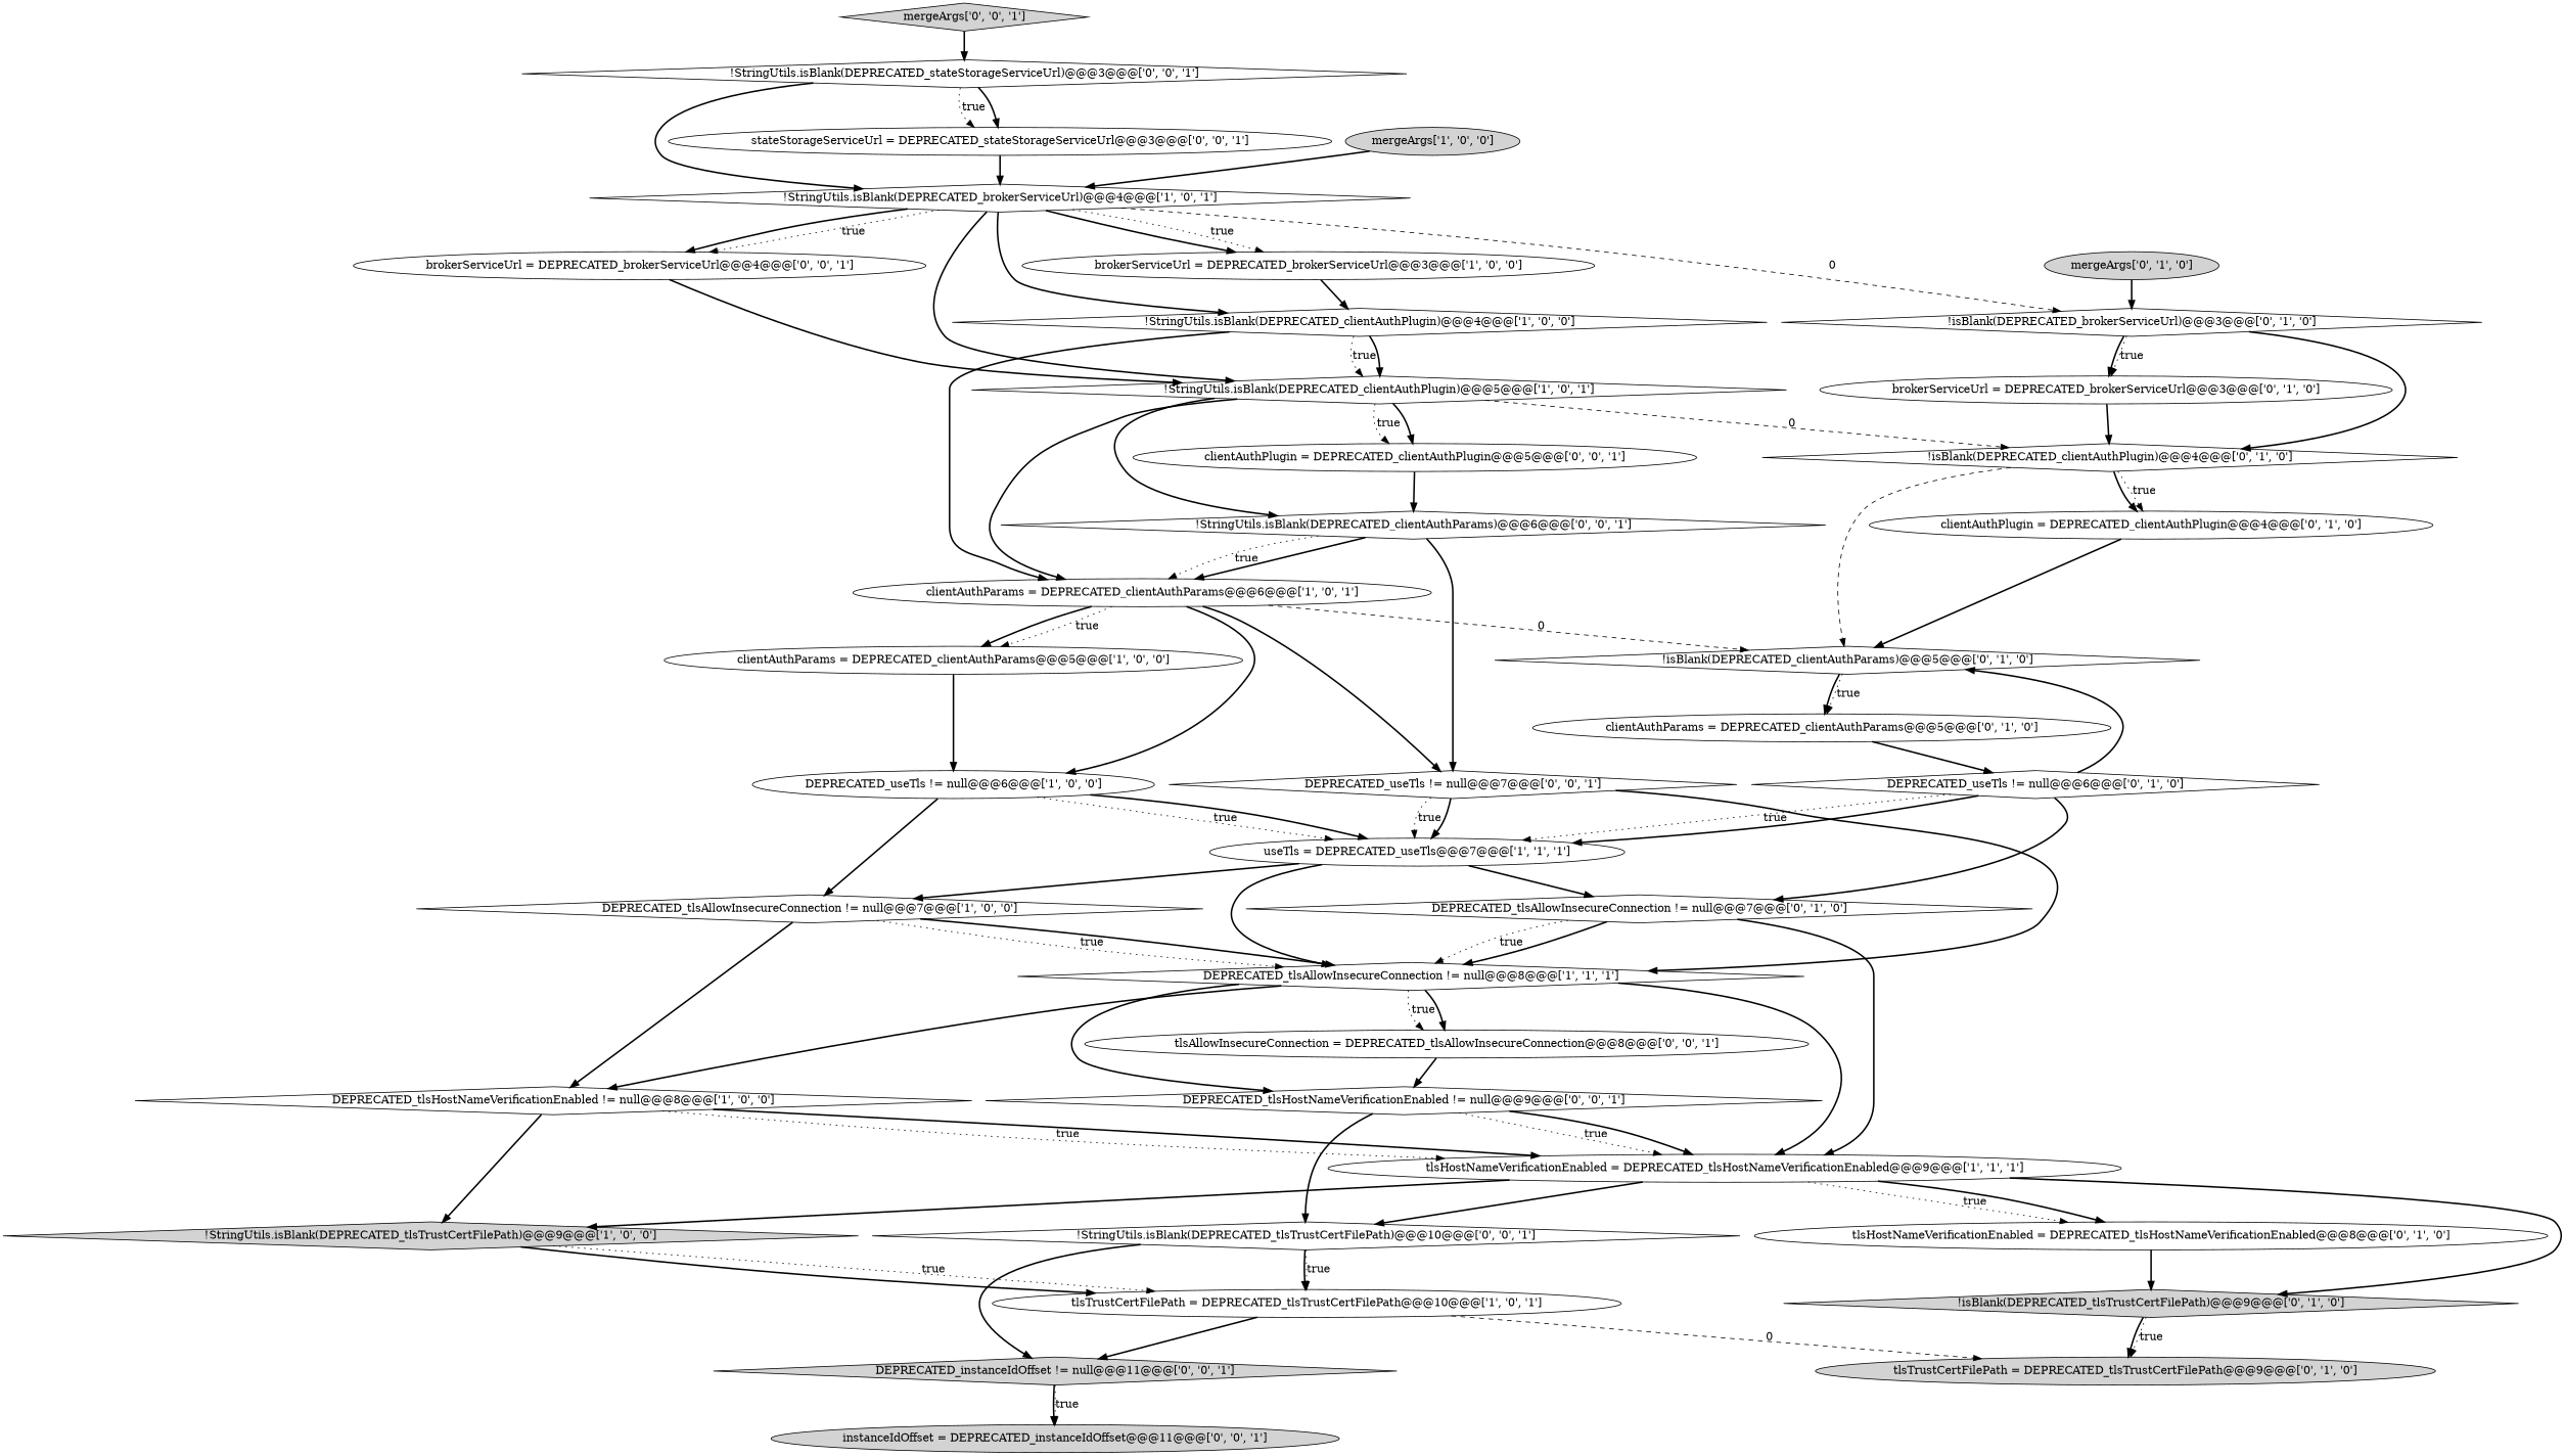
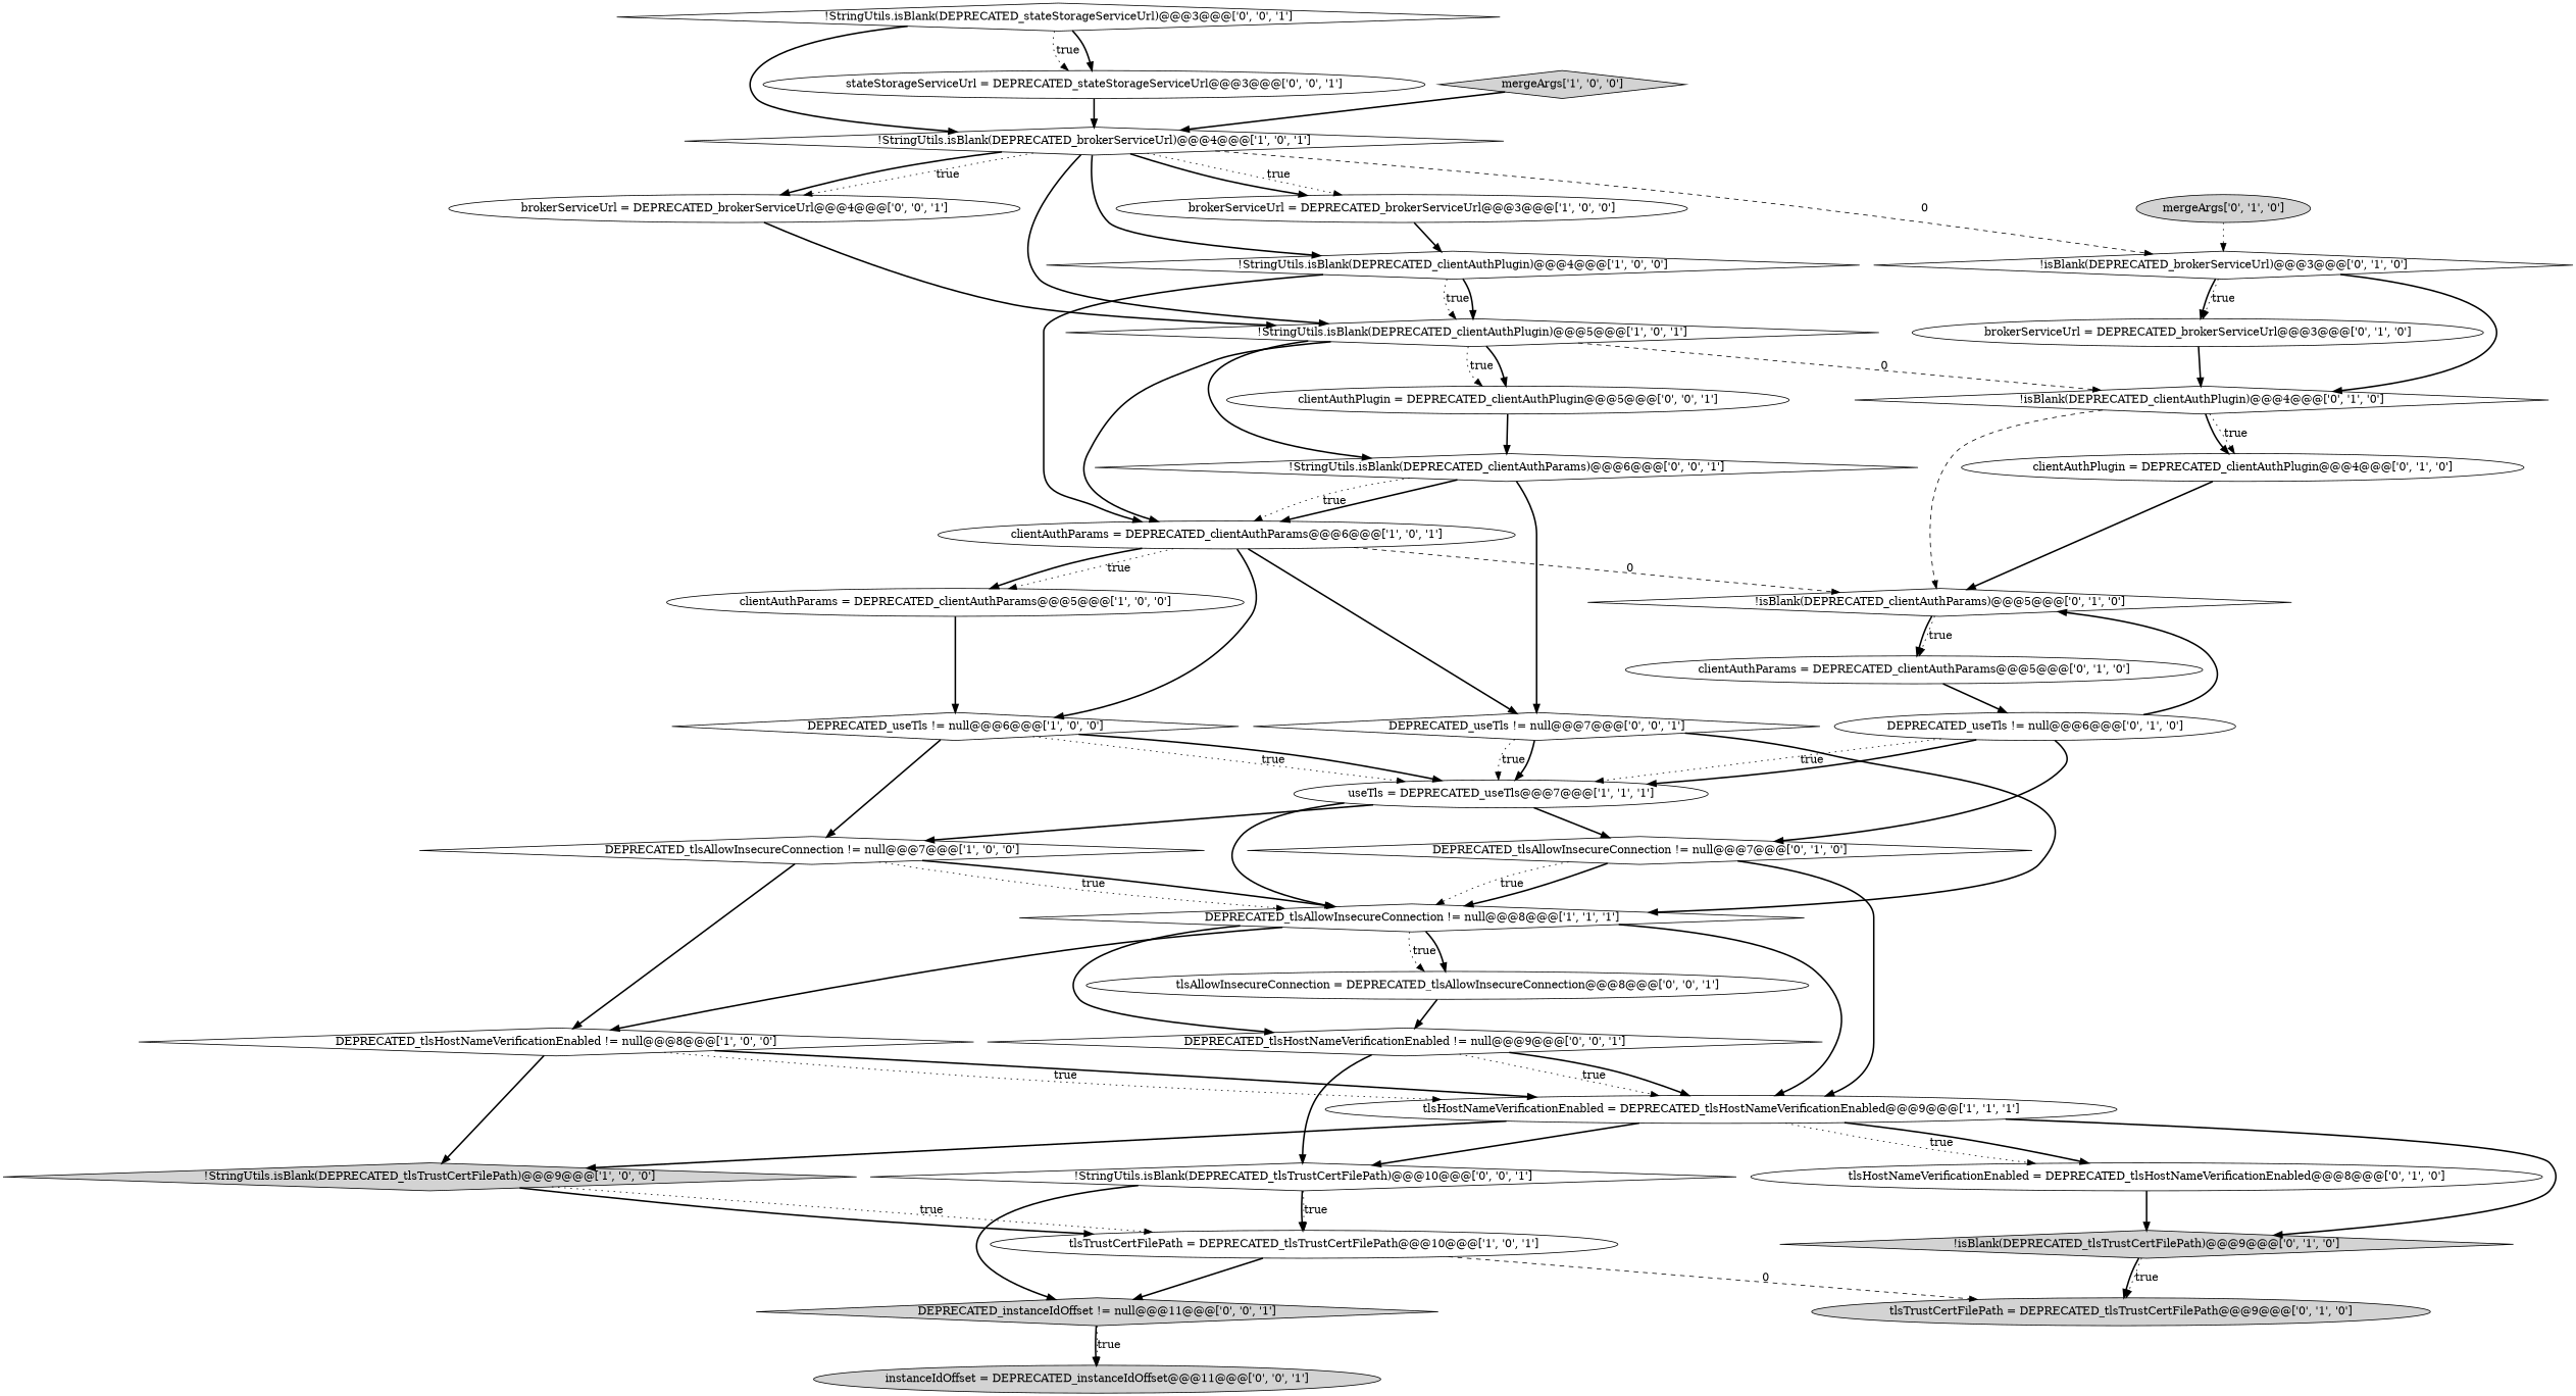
  digraph {
    node [fillcolor=white shape=diamond style=filled]
    edge [style=bold]
    n1 [label="clientAuthPlugin = DEPRECATED_clientAuthPlugin@@@4@@@['0', '1', '0']" shape=ellipse]
    n2 [label="!isBlank(DEPRECATED_clientAuthParams)@@@5@@@['0', '1', '0']"]
    n3 [label="clientAuthParams = DEPRECATED_clientAuthParams@@@5@@@['0', '1', '0']" shape=ellipse]
    n4 [fillcolor=lightgray label="!isBlank(DEPRECATED_tlsTrustCertFilePath)@@@9@@@['0', '1', '0']"]
    n5 [fillcolor=lightgray label="tlsTrustCertFilePath = DEPRECATED_tlsTrustCertFilePath@@@9@@@['0', '1', '0']" shape=ellipse]
    n6 [label="DEPRECATED_tlsHostNameVerificationEnabled != null@@@8@@@['1', '0', '0']"]
    n7 [fillcolor=lightgray label="!StringUtils.isBlank(DEPRECATED_tlsTrustCertFilePath)@@@9@@@['1', '0', '0']"]
    n8 [label="tlsHostNameVerificationEnabled = DEPRECATED_tlsHostNameVerificationEnabled@@@9@@@['1', '1', '1']" shape=ellipse]
    n9 [label="tlsTrustCertFilePath = DEPRECATED_tlsTrustCertFilePath@@@10@@@['1', '0', '1']" shape=ellipse]
    n10 [label="!StringUtils.isBlank(DEPRECATED_tlsTrustCertFilePath)@@@10@@@['0', '0', '1']"]
    n11 [label="tlsHostNameVerificationEnabled = DEPRECATED_tlsHostNameVerificationEnabled@@@8@@@['0', '1', '0']" shape=ellipse]
    n12 [label="!StringUtils.isBlank(DEPRECATED_clientAuthPlugin)@@@5@@@['1', '0', '1']"]
    n13 [label="!isBlank(DEPRECATED_clientAuthPlugin)@@@4@@@['0', '1', '0']"]
    n14 [label="!StringUtils.isBlank(DEPRECATED_clientAuthParams)@@@6@@@['0', '0', '1']"]
    n15 [label="clientAuthParams = DEPRECATED_clientAuthParams@@@6@@@['1', '0', '1']" shape=ellipse]
    n16 [label="clientAuthPlugin = DEPRECATED_clientAuthPlugin@@@5@@@['0', '0', '1']" shape=ellipse]
    n17 [label="DEPRECATED_useTls != null@@@7@@@['0', '0', '1']"]
    n18 [label="clientAuthParams = DEPRECATED_clientAuthParams@@@5@@@['1', '0', '0']" shape=ellipse]
-   n19 [label="DEPRECATED_useTls != null@@@6@@@['1', '0', '0']" shape=ellipse]
+   n19 [label="DEPRECATED_useTls != null@@@6@@@['1', '0', '0']"]
    n20 [label="useTls = DEPRECATED_useTls@@@7@@@['1', '1', '1']" shape=ellipse]
    n21 [label="DEPRECATED_tlsAllowInsecureConnection != null@@@7@@@['0', '1', '0']"]
    n22 [label="DEPRECATED_tlsAllowInsecureConnection != null@@@7@@@['1', '0', '0']"]
    n23 [label="DEPRECATED_tlsAllowInsecureConnection != null@@@8@@@['1', '1', '1']"]
    n24 [label="DEPRECATED_tlsHostNameVerificationEnabled != null@@@9@@@['0', '0', '1']"]
    n25 [label="tlsAllowInsecureConnection = DEPRECATED_tlsAllowInsecureConnection@@@8@@@['0', '0', '1']" shape=ellipse]
    n26 [fillcolor=lightgray label="instanceIdOffset = DEPRECATED_instanceIdOffset@@@11@@@['0', '0', '1']" shape=ellipse]
    n27 [label="brokerServiceUrl = DEPRECATED_brokerServiceUrl@@@4@@@['0', '0', '1']" shape=ellipse]
    n28 [label="!StringUtils.isBlank(DEPRECATED_stateStorageServiceUrl)@@@3@@@['0', '0', '1']"]
    n29 [label="stateStorageServiceUrl = DEPRECATED_stateStorageServiceUrl@@@3@@@['0', '0', '1']" shape=ellipse]
    n30 [label="!StringUtils.isBlank(DEPRECATED_brokerServiceUrl)@@@4@@@['1', '0', '1']"]
    n31 [label="!isBlank(DEPRECATED_brokerServiceUrl)@@@3@@@['0', '1', '0']"]
    n32 [label="!StringUtils.isBlank(DEPRECATED_clientAuthPlugin)@@@4@@@['1', '0', '0']"]
    n33 [label="brokerServiceUrl = DEPRECATED_brokerServiceUrl@@@3@@@['1', '0', '0']" shape=ellipse]
    n34 [fillcolor=lightgray label="DEPRECATED_instanceIdOffset != null@@@11@@@['0', '0', '1']"]
    n35 [label="brokerServiceUrl = DEPRECATED_brokerServiceUrl@@@3@@@['0', '1', '0']" shape=ellipse]
    n36 [fillcolor=lightgray label="mergeArgs['0', '1', '0']" shape=ellipse]
-   n37 [label="DEPRECATED_useTls != null@@@6@@@['0', '1', '0']"]
-   n38 [fillcolor=lightgray label="mergeArgs['1', '0', '0']" shape=ellipse]
-   n39 [fillcolor=lightgray label="mergeArgs['0', '0', '1']"]
+   n37 [label="DEPRECATED_useTls != null@@@6@@@['0', '1', '0']" shape=ellipse]
+   n38 [fillcolor=lightgray label="mergeArgs['1', '0', '0']"]
    n1 -> n2
    n2 -> n3
    n2 -> n3 [label=true style=dotted]
    n3 -> n37
    n4 -> n5
    n4 -> n5 [label=true style=dotted]
    n6 -> n7
    n6 -> n8 [label=true style=dotted]
    n6 -> n8
    n7 -> n9 [label=true style=dotted]
    n7 -> n9
    n8 -> n4
    n8 -> n7
    n8 -> n10
    n8 -> n11 [label=true style=dotted]
    n8 -> n11
    n9 -> n5 [label=0 style=dashed]
    n9 -> n34
    n10 -> n9 [label=true style=dotted]
    n10 -> n9
    n10 -> n34
    n11 -> n4
    n12 -> n13 [label=0 style=dashed]
    n12 -> n14
    n12 -> n15
    n12 -> n16
    n12 -> n16 [label=true style=dotted]
    n13 -> n1 [label=true style=dotted]
    n13 -> n1
    n13 -> n2 [style=dashed]
    n14 -> n15
    n14 -> n15 [label=true style=dotted]
    n14 -> n17
    n15 -> n2 [label=0 style=dashed]
    n15 -> n17
    n15 -> n18 [label=true style=dotted]
    n15 -> n18
    n15 -> n19
    n16 -> n14
    n17 -> n20 [label=true style=dotted]
    n17 -> n20
    n17 -> n23
    n18 -> n19
    n19 -> n20 [label=true style=dotted]
    n19 -> n20
    n19 -> n22
    n20 -> n21
    n20 -> n22
    n20 -> n23
    n21 -> n8
    n21 -> n23
    n21 -> n23 [label=true style=dotted]
    n22 -> n6
    n22 -> n23 [label=true style=dotted]
    n22 -> n23
    n23 -> n6
    n23 -> n8
    n23 -> n24
    n23 -> n25 [label=true style=dotted]
    n23 -> n25
    n24 -> n8 [label=true style=dotted]
    n24 -> n8
    n24 -> n10
    n25 -> n24
    n27 -> n12
    n28 -> n29
    n28 -> n29 [label=true style=dotted]
    n28 -> n30
    n29 -> n30
    n30 -> n12
    n30 -> n27 [label=true style=dotted]
    n30 -> n27
    n30 -> n31 [label=0 style=dashed]
    n30 -> n32
    n30 -> n33 [label=true style=dotted]
    n30 -> n33
    n31 -> n13
    n31 -> n35
    n31 -> n35 [label=true style=dotted]
    n32 -> n12 [label=true style=dotted]
    n32 -> n12
    n32 -> n15
    n33 -> n32
    n34 -> n26
    n34 -> n26 [label=true style=dotted]
    n35 -> n13
-   n36 -> n31
+   n36 -> n31 [style=dotted]
    n37 -> n2
    n37 -> n20 [label=true style=dotted]
    n37 -> n20
    n37 -> n21
    n38 -> n30
-   n39 -> n28
  }
